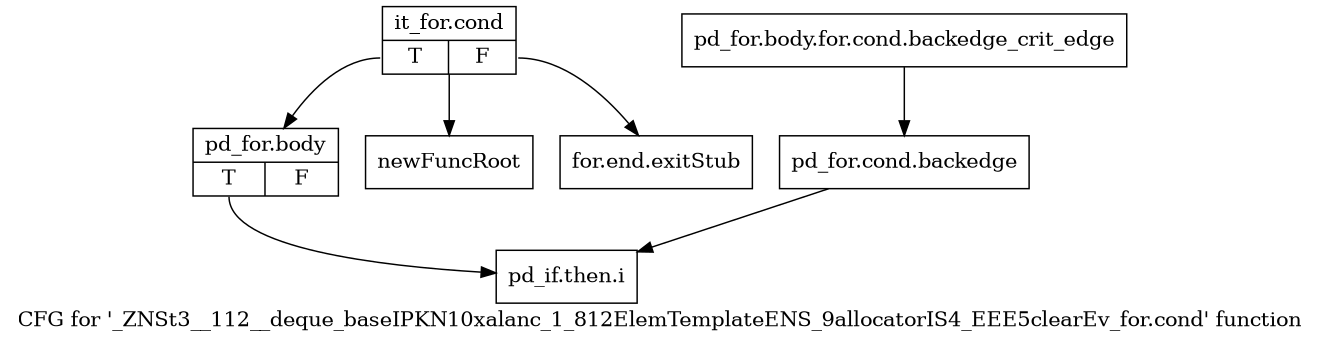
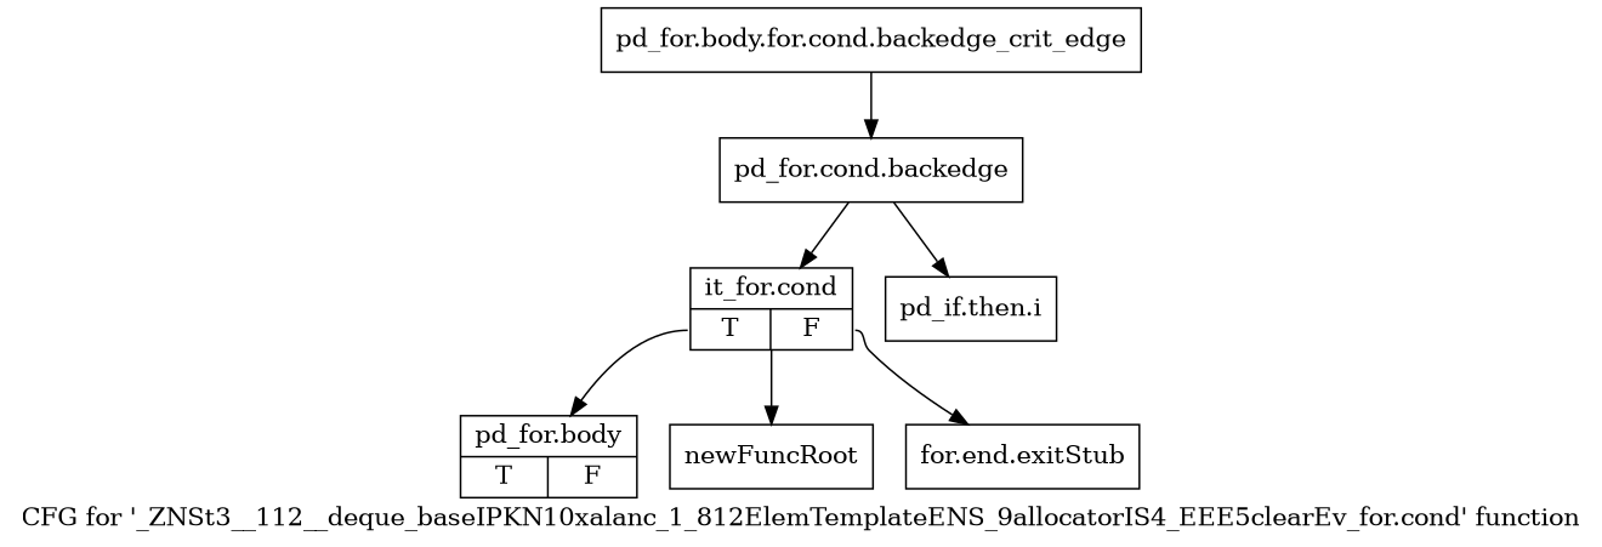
  digraph {
    label="CFG for '_ZNSt3__112__deque_baseIPKN10xalanc_1_812ElemTemplateENS_9allocatorIS4_EEE5clearEv_for.cond' function"
    node [shape=record]
    n1 [label="{newFuncRoot}"]
    n2 [label="{it_for.cond|{<s0>T|<s1>F}}"]
    n3 [label="{for.end.exitStub}"]
    n4 [label="{pd_for.body|{<s0>T|<s1>F}}"]
    n5 [label="{pd_if.then.i}"]
    n6 [label="{pd_for.body.for.cond.backedge_crit_edge}"]
    n7 [label="{pd_for.cond.backedge}"]
    n2 -> n1
    n2 -> n3 [tailport=s1]
    n2 -> n4 [tailport=s0]
-   n4 -> n5 [tailport=s0]
    n6 -> n7
+   n7 -> n2
    n7 -> n5
  }
